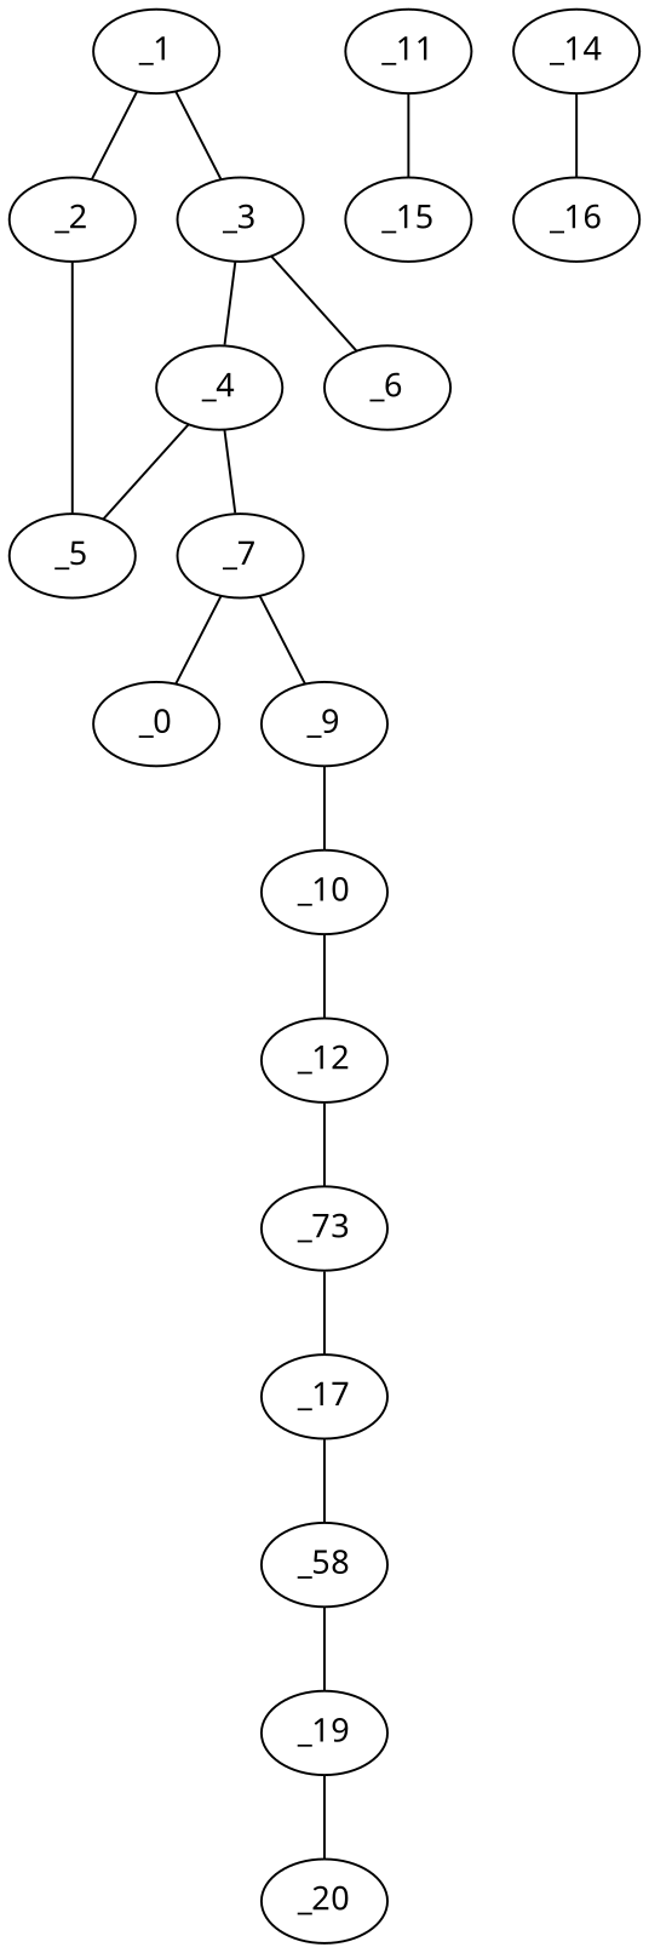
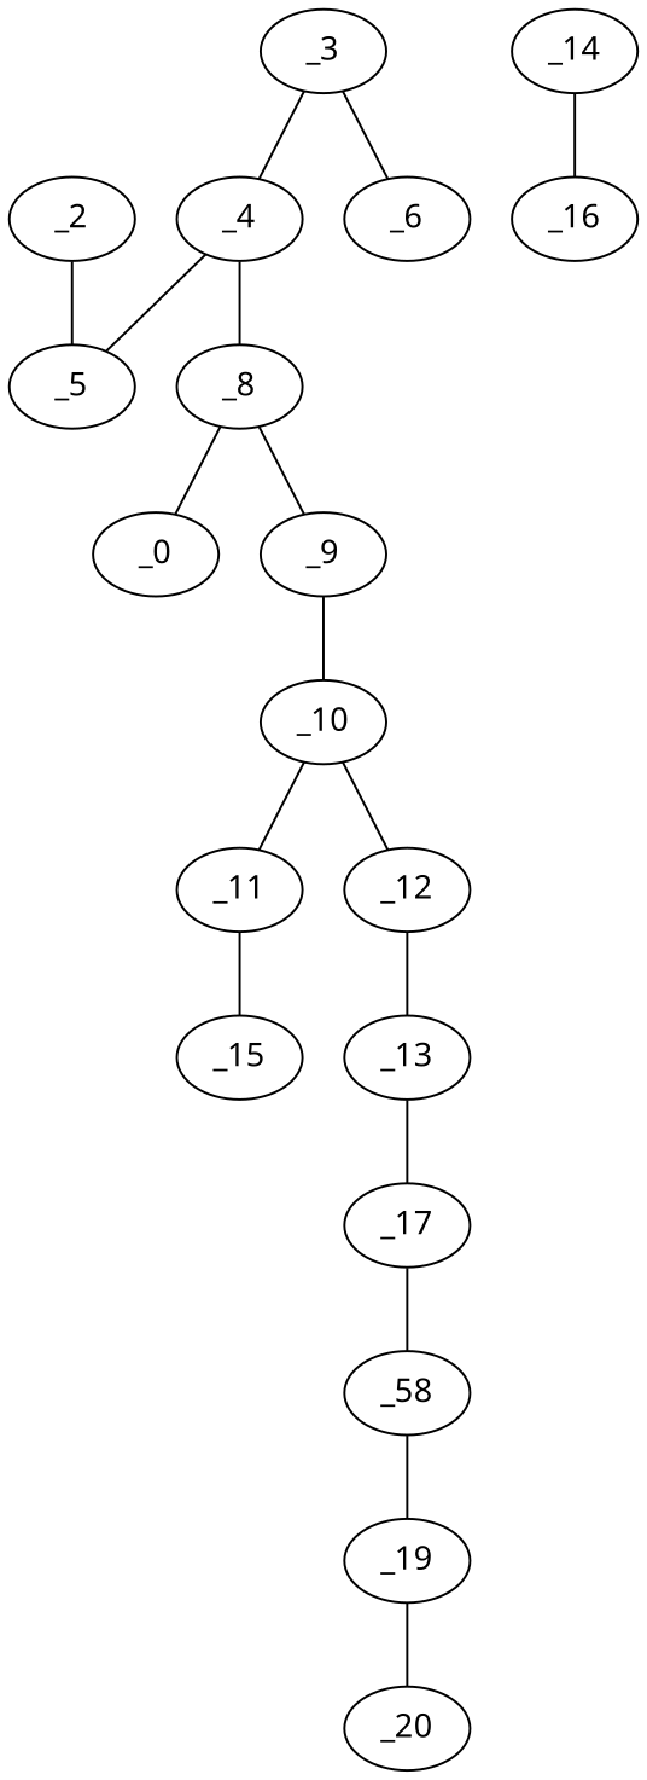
  graph {
    fontname="Noto Sans"
    node [charge=0 chem=1 fontname="Noto Sans" symbol="C  " x=4.5981 y=-2.6488]
    edge [fontname="Noto Sans" valence=1]
-   _1 [x=7.9128 y=-2.9852]
    _2 [x=7.4128 y=-3.8512]
    _3 [x=7.2437 y=-2.242]
    _5 [chem=5 symbol="S  " x=6.4346 y=-3.6433]
    _4 [x=6.3301]
    _6 [x=7.4516 y=-1.2639]
-   _7 [x=5.4641 y=-2.1488]
+   _7 [x=5.4641 y=-2.1488 label=_8]
    n8 [chem=5 label=_0 symbol="S  "]
    _9 [chem=4 symbol="N  " x=5.4641 y=-1.1488]
    _10 [y=-0.6488]
    _11 [x=3.732 y=-1.1488]
    _12 [y=0.3512]
    _15 [x=2.866 y=-0.6488]
-   _13 [x=3.7321 y=0.8512 label=_73]
+   _13 [x=3.7321 y=0.8512]
    _17 [chem=2 symbol="O  " x=3.7321 y=1.8512]
    _14 [x=2.866 y=0.3512]
    _16 [chem=7 symbol="Cl " x=2 y=0.8512]
    n18 [label=_58 y=2.3512]
    _19 [y=3.3512]
    _20 [x=5.4641 y=3.8512]
-   _1 -- _2 [valence=2]
-   _1 -- _3
    _2 -- _5
    _3 -- _4 [valence=2]
    _3 -- _6
    _4 -- _5
    _4 -- _7
    _7 -- n8 [valence=2]
    _7 -- _9
    _9 -- _10
+   _10 -- _11
    _10 -- _12 [valence=2]
    _11 -- _15 [valence=2]
    _12 -- _13
    _13 -- _17
    _17 -- n18
    _14 -- _16
    n18 -- _19
    _19 -- _20 [valence=2]
  }
